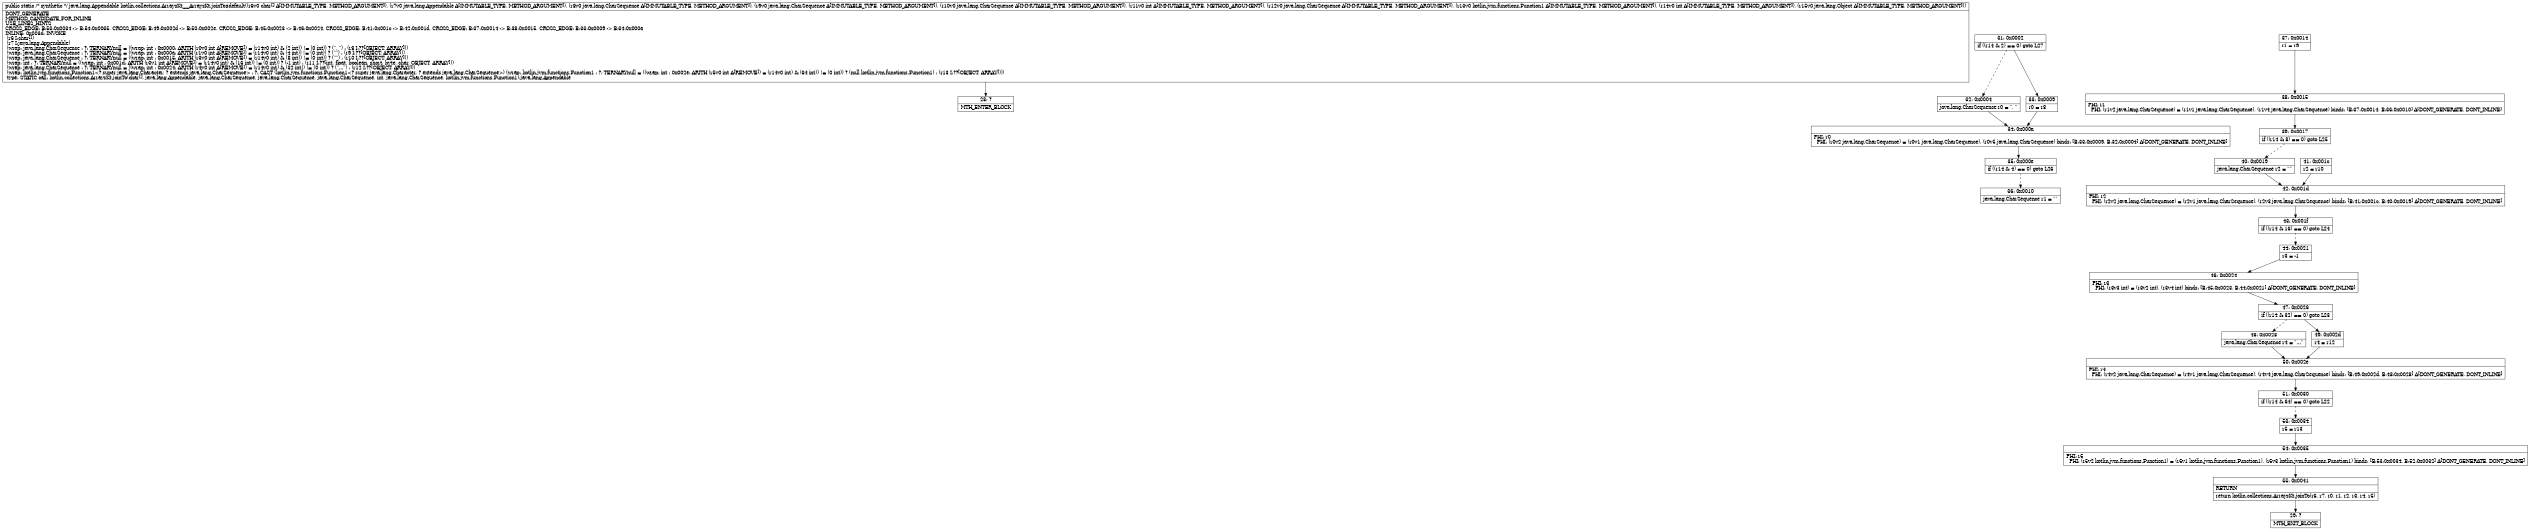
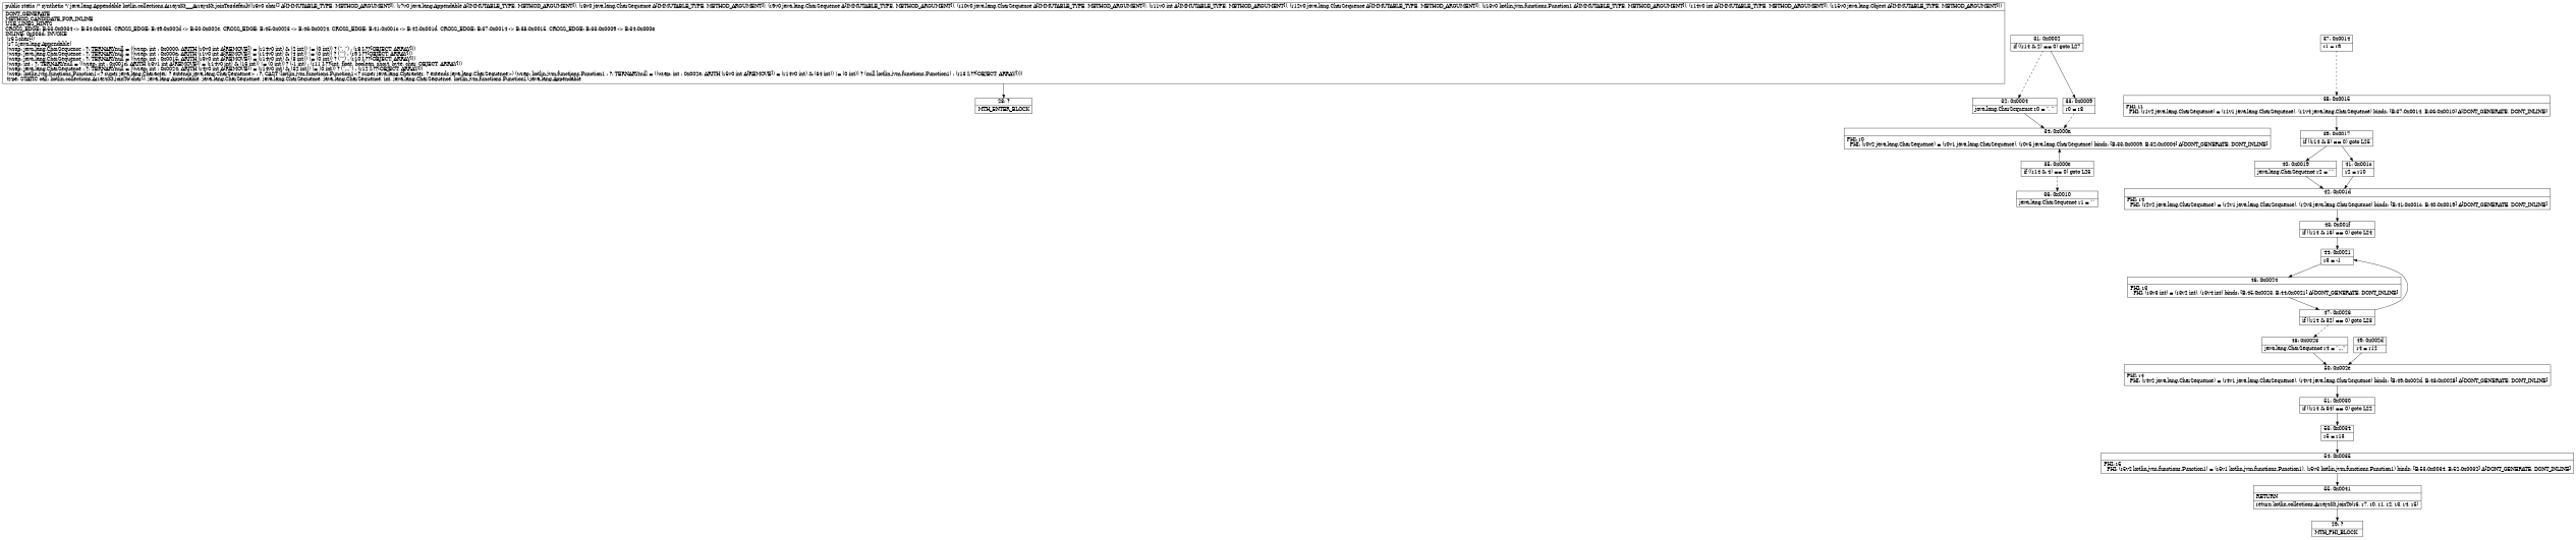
  digraph {
    node [shape=record]
    n1 [label="{28\:\ ?|MTH_ENTER_BLOCK\l}"]
    n2 [label="{31\:\ 0x0002|if ((r14 & 2) == 0) goto L27\l}"]
    n3 [label="{32\:\ 0x0004|java.lang.CharSequence r0 = \", \"\l}"]
    n4 [label="{33\:\ 0x0009|r0 = r8\l}"]
    n5 [label="{34\:\ 0x000a|PHI: r0 \l  PHI: (r0v2 java.lang.CharSequence) = (r0v1 java.lang.CharSequence), (r0v5 java.lang.CharSequence) binds: [B:33:0x0009, B:32:0x0004] A[DONT_GENERATE, DONT_INLINE]\l}"]
    n6 [label="{35\:\ 0x000e|if ((r14 & 4) == 0) goto L26\l}"]
    n7 [label="{36\:\ 0x0010|java.lang.CharSequence r1 = \"\"\l}"]
    n8 [label="{37\:\ 0x0014|r1 = r9\l}"]
    n9 [label="{38\:\ 0x0015|PHI: r1 \l  PHI: (r1v2 java.lang.CharSequence) = (r1v1 java.lang.CharSequence), (r1v4 java.lang.CharSequence) binds: [B:37:0x0014, B:36:0x0010] A[DONT_GENERATE, DONT_INLINE]\l}"]
    n10 [label="{39\:\ 0x0017|if ((r14 & 8) == 0) goto L25\l}"]
    n11 [label="{40\:\ 0x0019|java.lang.CharSequence r2 = \"\"\l}"]
    n12 [label="{41\:\ 0x001c|r2 = r10\l}"]
-   n13 [label="{42\:\ 0x001d|PHI: r2 \l  PHI: (r2v2 java.lang.CharSequence) = (r2v1 java.lang.CharSequence), (r2v3 java.lang.CharSequence) binds: [B:41:0x001c, B:40:0x0019] A[DONT_GENERATE, DONT_INLINE]\l}"]
+   n13 [label="{42\:\ 0x001d|PHI: r4 \l  PHI: (r2v2 java.lang.CharSequence) = (r2v1 java.lang.CharSequence), (r2v3 java.lang.CharSequence) binds: [B:41:0x001c, B:40:0x0019] A[DONT_GENERATE, DONT_INLINE]\l}"]
    n14 [label="{43\:\ 0x001f|if ((r14 & 16) == 0) goto L24\l}"]
    n15 [label="{44\:\ 0x0021|r3 = \-1\l}"]
    n16 [label="{46\:\ 0x0024|PHI: r3 \l  PHI: (r3v3 int) = (r3v2 int), (r3v4 int) binds: [B:45:0x0023, B:44:0x0021] A[DONT_GENERATE, DONT_INLINE]\l}"]
    n17 [label="{47\:\ 0x0026|if ((r14 & 32) == 0) goto L23\l}"]
    n18 [label="{48\:\ 0x0028|java.lang.CharSequence r4 = \"...\"\l}"]
    n19 [label="{49\:\ 0x002d|r4 = r12\l}"]
    n20 [label="{50\:\ 0x002e|PHI: r4 \l  PHI: (r4v2 java.lang.CharSequence) = (r4v1 java.lang.CharSequence), (r4v4 java.lang.CharSequence) binds: [B:49:0x002d, B:48:0x0028] A[DONT_GENERATE, DONT_INLINE]\l}"]
    n21 [label="{51\:\ 0x0030|if ((r14 & 64) == 0) goto L22\l}"]
    n22 [label="{53\:\ 0x0034|r5 = r13\l}"]
    n23 [label="{54\:\ 0x0035|PHI: r5 \l  PHI: (r5v2 kotlin.jvm.functions.Function1) = (r5v1 kotlin.jvm.functions.Function1), (r5v3 kotlin.jvm.functions.Function1) binds: [B:53:0x0034, B:52:0x0032] A[DONT_GENERATE, DONT_INLINE]\l}"]
    n24 [label="{55\:\ 0x0041|RETURN\l|return kotlin.collections.ArraysKt.joinTo(r6, r7, r0, r1, r2, r3, r4, r5)\l}"]
-   n25 [label="{29\:\ ?|MTH_EXIT_BLOCK\l}"]
+   n25 [label="{29\:\ ?|MTH_PHI_BLOCK\l}"]
    n26 [label="{public static \/* synthetic *\/ java.lang.Appendable kotlin.collections.ArraysKt___ArraysKt.joinTo$default((r6v0 char[] A[IMMUTABLE_TYPE, METHOD_ARGUMENT]), (r7v0 java.lang.Appendable A[IMMUTABLE_TYPE, METHOD_ARGUMENT]), (r8v0 java.lang.CharSequence A[IMMUTABLE_TYPE, METHOD_ARGUMENT]), (r9v0 java.lang.CharSequence A[IMMUTABLE_TYPE, METHOD_ARGUMENT]), (r10v0 java.lang.CharSequence A[IMMUTABLE_TYPE, METHOD_ARGUMENT]), (r11v0 int A[IMMUTABLE_TYPE, METHOD_ARGUMENT]), (r12v0 java.lang.CharSequence A[IMMUTABLE_TYPE, METHOD_ARGUMENT]), (r13v0 kotlin.jvm.functions.Function1 A[IMMUTABLE_TYPE, METHOD_ARGUMENT]), (r14v0 int A[IMMUTABLE_TYPE, METHOD_ARGUMENT]), (r15v0 java.lang.Object A[IMMUTABLE_TYPE, METHOD_ARGUMENT]))  | DONT_GENERATE\lMETHOD_CANDIDATE_FOR_INLINE\lUSE_LINES_HINTS\lCROSS_EDGE: B:53:0x0034 \-\> B:54:0x0035, CROSS_EDGE: B:49:0x002d \-\> B:50:0x002e, CROSS_EDGE: B:45:0x0023 \-\> B:46:0x0024, CROSS_EDGE: B:41:0x001c \-\> B:42:0x001d, CROSS_EDGE: B:37:0x0014 \-\> B:38:0x0015, CROSS_EDGE: B:33:0x0009 \-\> B:34:0x000a\lINLINE: 0x003d: INVOKE  \l  (r6 I:char[])\l  (r7 I:java.lang.Appendable)\l  (wrap: java.lang.CharSequence : ?: TERNARYnull = ((wrap: int : 0x0000: ARITH  (r0v0 int A[REMOVE]) = (r14v0 int) & (2 int)) != (0 int)) ? (\", \") : (r8 I:??[OBJECT, ARRAY]))\l  (wrap: java.lang.CharSequence : ?: TERNARYnull = ((wrap: int : 0x000a: ARITH  (r1v0 int A[REMOVE]) = (r14v0 int) & (4 int)) != (0 int)) ? (\"\") : (r9 I:??[OBJECT, ARRAY]))\l  (wrap: java.lang.CharSequence : ?: TERNARYnull = ((wrap: int : 0x0015: ARITH  (r3v0 int A[REMOVE]) = (r14v0 int) & (8 int)) != (0 int)) ? (\"\") : (r10 I:??[OBJECT, ARRAY]))\l  (wrap: int : ?: TERNARYnull = ((wrap: int : 0x001d: ARITH  (r3v1 int A[REMOVE]) = (r14v0 int) & (16 int)) != (0 int)) ? (\-1 int) : (r11 I:??[int, float, boolean, short, byte, char, OBJECT, ARRAY]))\l  (wrap: java.lang.CharSequence : ?: TERNARYnull = ((wrap: int : 0x0024: ARITH  (r4v0 int A[REMOVE]) = (r14v0 int) & (32 int)) != (0 int)) ? (\"...\") : (r12 I:??[OBJECT, ARRAY]))\l  (wrap: kotlin.jvm.functions.Function1\<? super java.lang.Character, ? extends java.lang.CharSequence\> : ?: CAST (kotlin.jvm.functions.Function1\<? super java.lang.Character, ? extends java.lang.CharSequence\>) (wrap: kotlin.jvm.functions.Function1 : ?: TERNARYnull = ((wrap: int : 0x002e: ARITH  (r5v0 int A[REMOVE]) = (r14v0 int) & (64 int)) != (0 int)) ? (null kotlin.jvm.functions.Function1) : (r13 I:??[OBJECT, ARRAY])))\l type: STATIC call: kotlin.collections.ArraysKt.joinTo(char[], java.lang.Appendable, java.lang.CharSequence, java.lang.CharSequence, java.lang.CharSequence, int, java.lang.CharSequence, kotlin.jvm.functions.Function1):java.lang.Appendable\l}"]
    n2 -> n3 [style=dashed]
    n2 -> n4
    n3 -> n5
-   n4 -> n5
-   n5 -> n6
+   n4 -> n5 [style=dashed]
+   n6 -> n5
    n6 -> n7 [style=dashed]
-   n8 -> n9
+   n8 -> n9 [style=dashed]
    n9 -> n10
-   n10 -> n11 [style=dashed]
+   n10 -> n11 [style=solid]
+   n10 -> n12
    n11 -> n13
    n12 -> n13
    n13 -> n14
-   n14 -> n15 [style=dashed]
+   n14 -> n15 [style=solid]
    n15 -> n16
    n16 -> n17
    n17 -> n18 [style=dashed]
-   n17 -> n19
+   n17 -> n15
    n18 -> n20
    n19 -> n20
    n20 -> n21
-   n21 -> n22 [style=dashed]
+   n21 -> n22
    n22 -> n23
    n23 -> n24
    n24 -> n25
    n26 -> n1
  }
